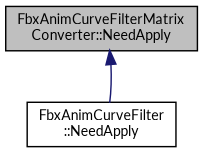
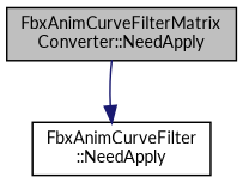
  digraph {
    rankdir=TB
    fontname=Lato
    node [color=black fontname=Lato fontsize=10 shape=record style=filled]
    n1 [fillcolor=grey75 fontcolor=black height=0.2 label="FbxAnimCurveFilterMatrix\lConverter::NeedApply" width=0.4]
    n2 [fillcolor=white height=0.2 label="FbxAnimCurveFilter\l::NeedApply" width=0.4]
-   n2 -> n1 [color=midnightblue fontname=Lato fontsize=10 labelfontname=Helvetica labelfontsize=10 style=solid]
+   n1 -> n2 [color=midnightblue fontname=Lato fontsize=10 labelfontname=Helvetica labelfontsize=10 style=solid]
  }
